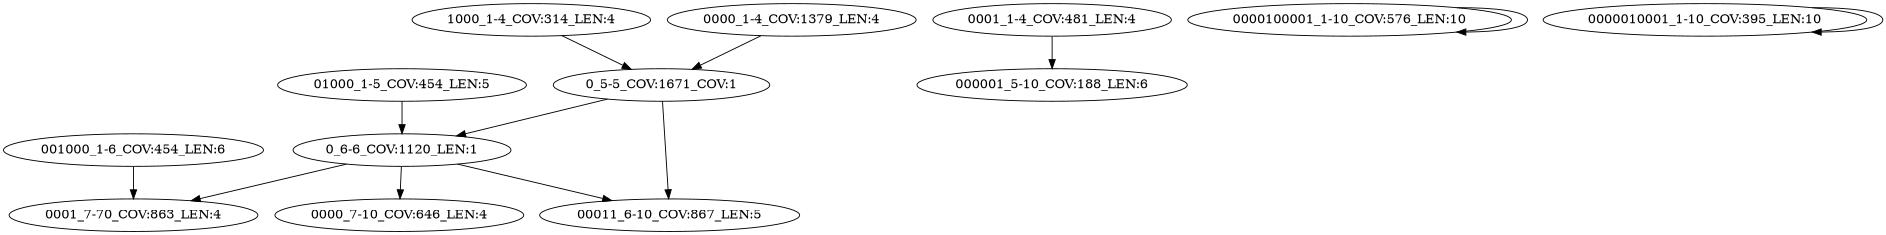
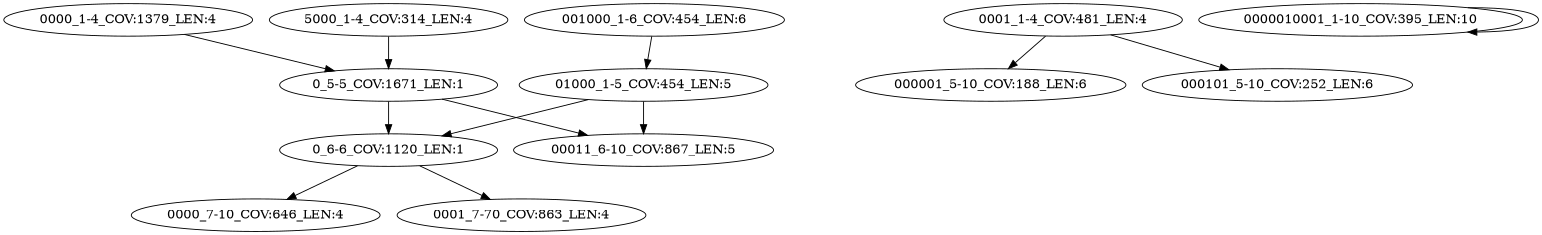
  digraph {
-   "0_5-5_COV:1671_LEN:1" [label="0_5-5_COV:1671_COV:1"]
+   "0_5-5_COV:1671_LEN:1"
    "0_6-6_COV:1120_LEN:1"
    "00011_6-10_COV:867_LEN:5"
    "0000_7-10_COV:646_LEN:4"
    n5 [label="0001_7-70_COV:863_LEN:4"]
    "0001_1-4_COV:481_LEN:4"
    "000001_5-10_COV:188_LEN:6"
+   "000101_5-10_COV:252_LEN:6"
    "01000_1-5_COV:454_LEN:5"
-   "0000100001_1-10_COV:576_LEN:10"
-   "1000_1-4_COV:314_LEN:4"
+   "1000_1-4_COV:314_LEN:4" [label="5000_1-4_COV:314_LEN:4"]
    "0000_1-4_COV:1379_LEN:4"
    "0000010001_1-10_COV:395_LEN:10"
    "001000_1-6_COV:454_LEN:6"
    "0_5-5_COV:1671_LEN:1" -> "0_6-6_COV:1120_LEN:1"
    "0_5-5_COV:1671_LEN:1" -> "00011_6-10_COV:867_LEN:5"
    "0_6-6_COV:1120_LEN:1" -> "0000_7-10_COV:646_LEN:4"
    "0_6-6_COV:1120_LEN:1" -> n5
    "0001_1-4_COV:481_LEN:4" -> "000001_5-10_COV:188_LEN:6"
+   "0001_1-4_COV:481_LEN:4" -> "000101_5-10_COV:252_LEN:6"
    "01000_1-5_COV:454_LEN:5" -> "0_6-6_COV:1120_LEN:1"
-   "0_6-6_COV:1120_LEN:1" -> "00011_6-10_COV:867_LEN:5"
-   "0000100001_1-10_COV:576_LEN:10" -> "0000100001_1-10_COV:576_LEN:10"
+   "01000_1-5_COV:454_LEN:5" -> "00011_6-10_COV:867_LEN:5"
    "1000_1-4_COV:314_LEN:4" -> "0_5-5_COV:1671_LEN:1"
    "0000_1-4_COV:1379_LEN:4" -> "0_5-5_COV:1671_LEN:1"
    "0000010001_1-10_COV:395_LEN:10" -> "0000010001_1-10_COV:395_LEN:10"
-   "001000_1-6_COV:454_LEN:6" -> n5
+   "001000_1-6_COV:454_LEN:6" -> "01000_1-5_COV:454_LEN:5"
  }
